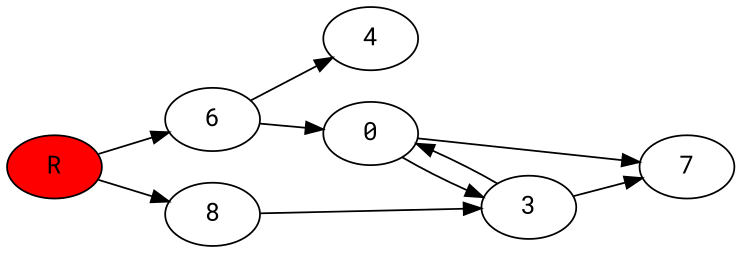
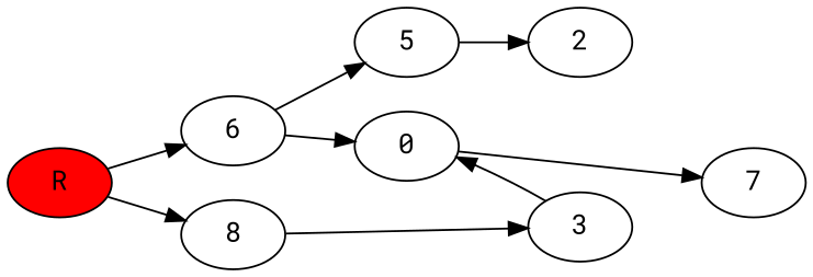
  digraph {
    fontname="Roboto Mono"
    rankdir=LR
    node [fontname="Roboto Mono"]
    edge [fontname="Roboto Mono"]
    n1 [label=0]
    3
    7
-   5 [label=4]
+   5
+   2
    6
    8
    R [fillcolor="#ff0000" style=filled]
-   n1 -> 3
    n1 -> 7
    3 -> n1
-   3 -> 7
+   5 -> 2
    6 -> n1
    6 -> 5
    8 -> 3
    R -> 6
    R -> 8
  }
